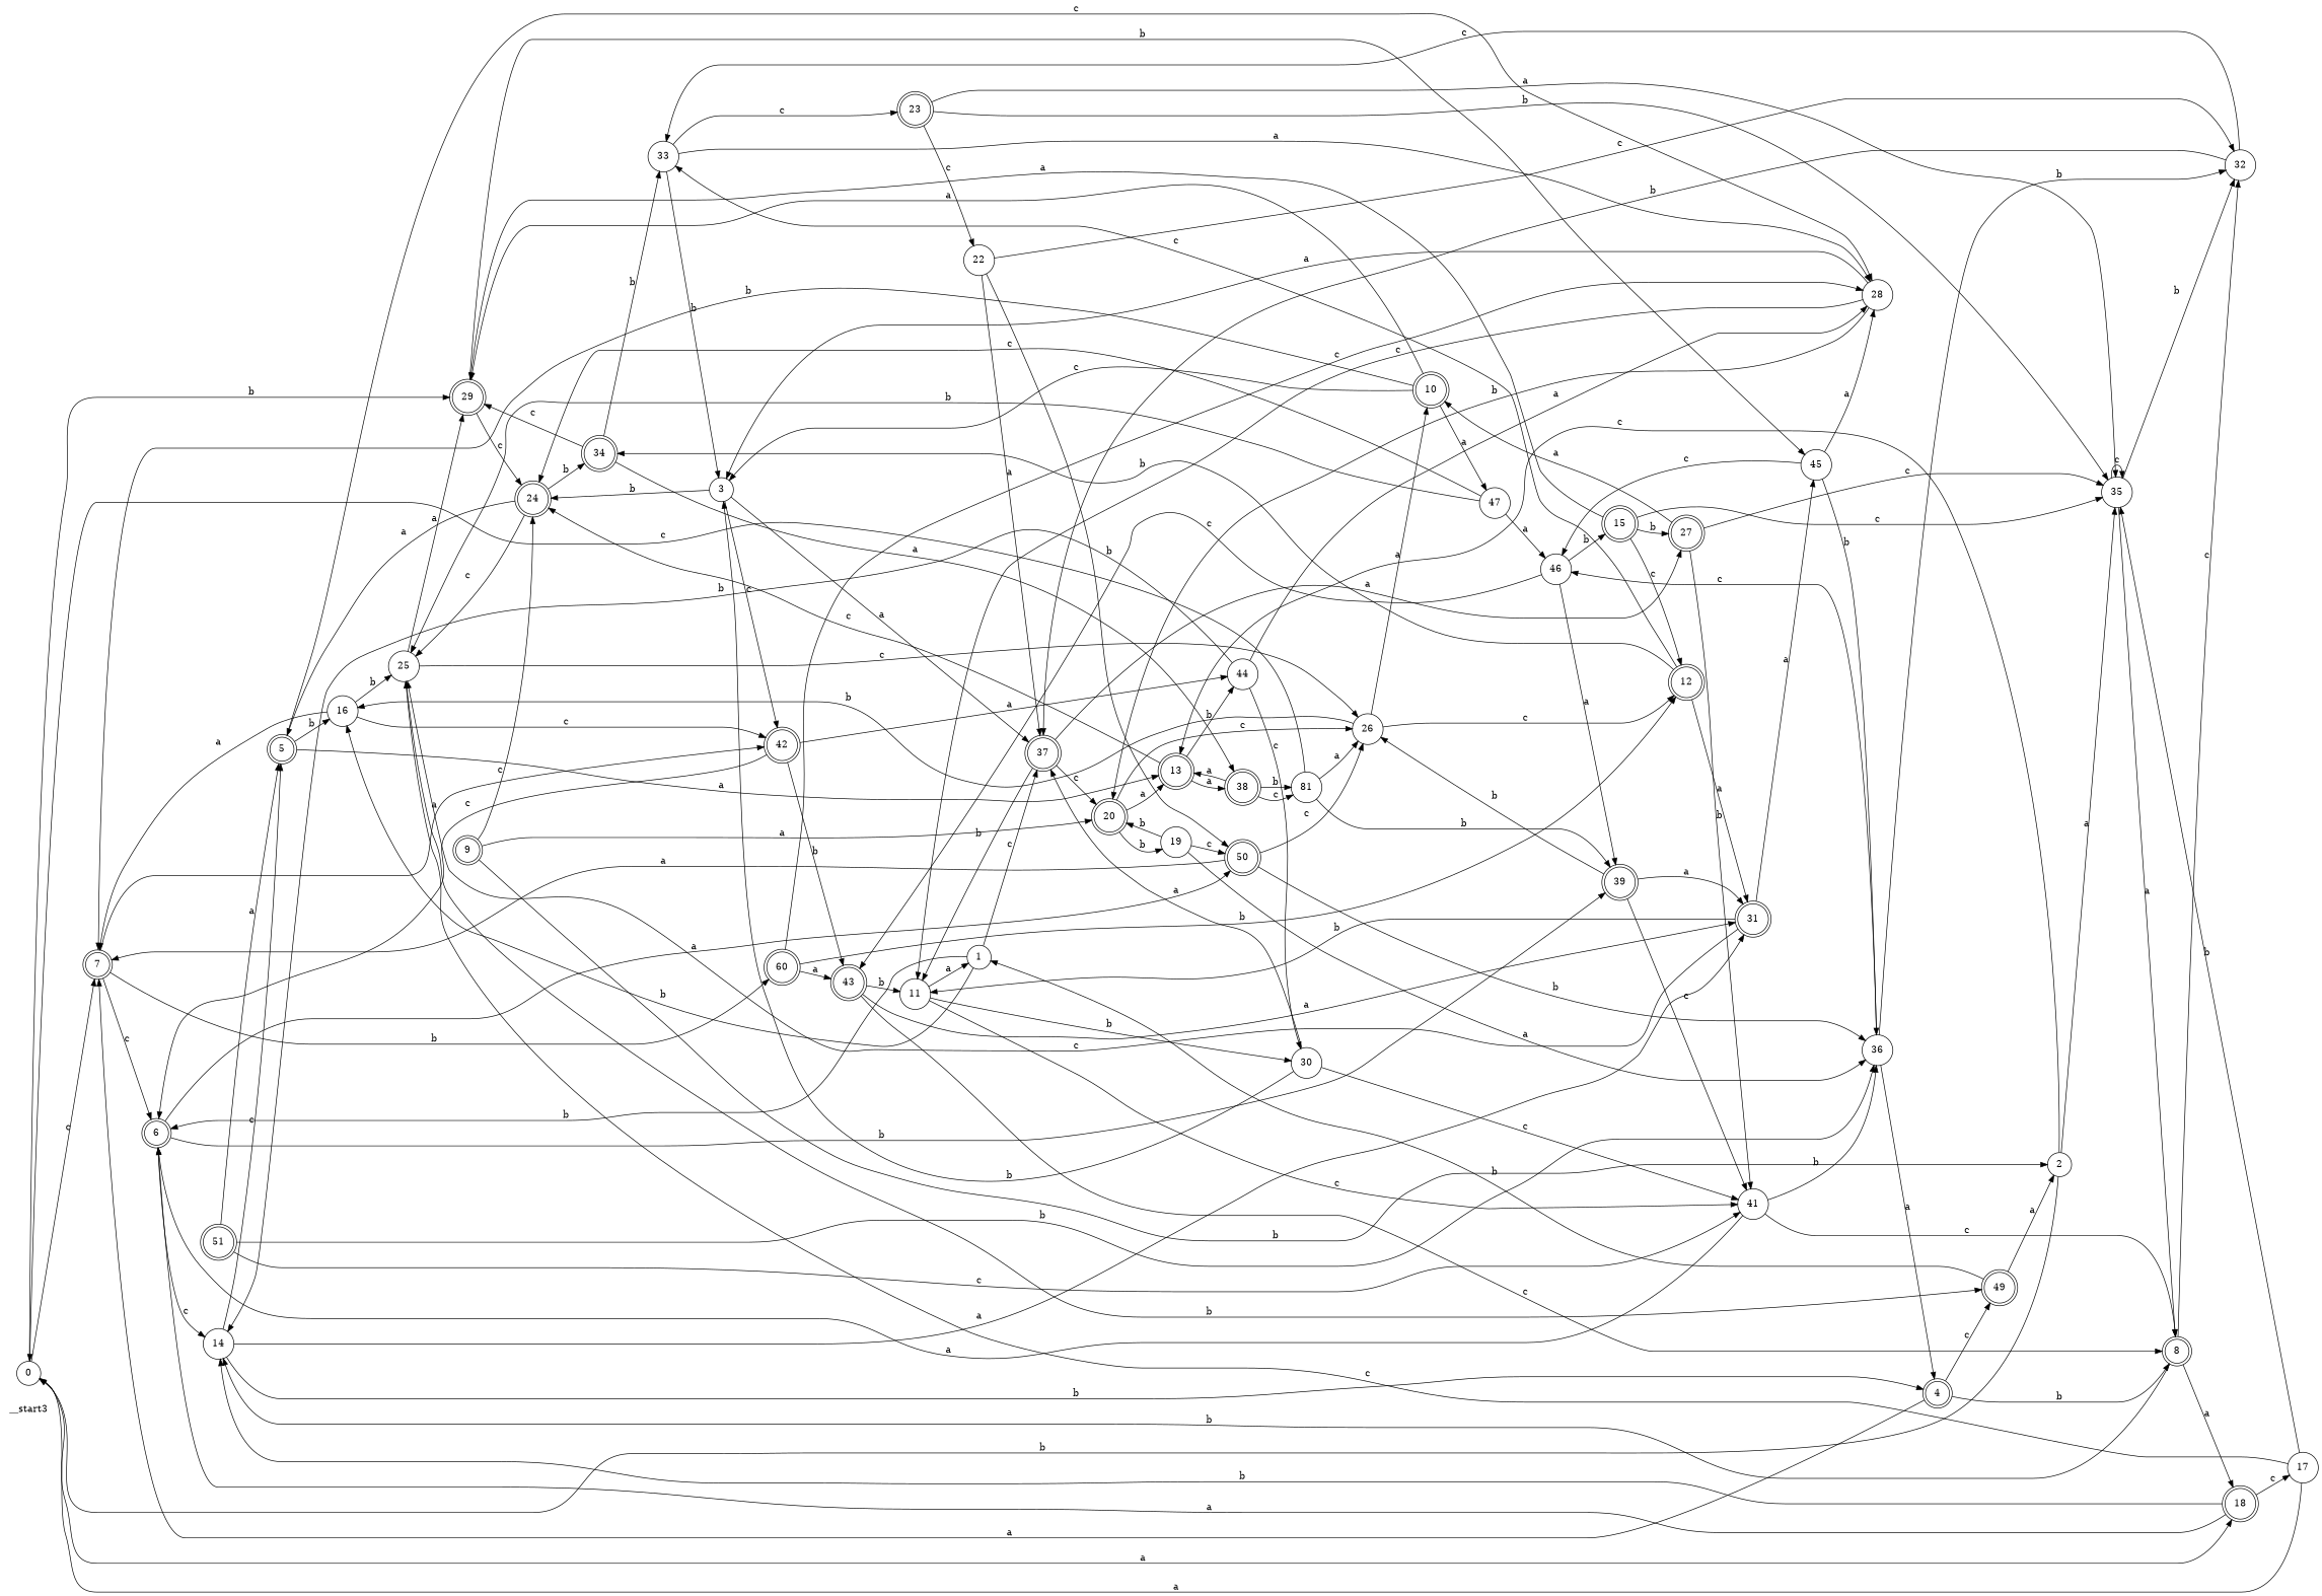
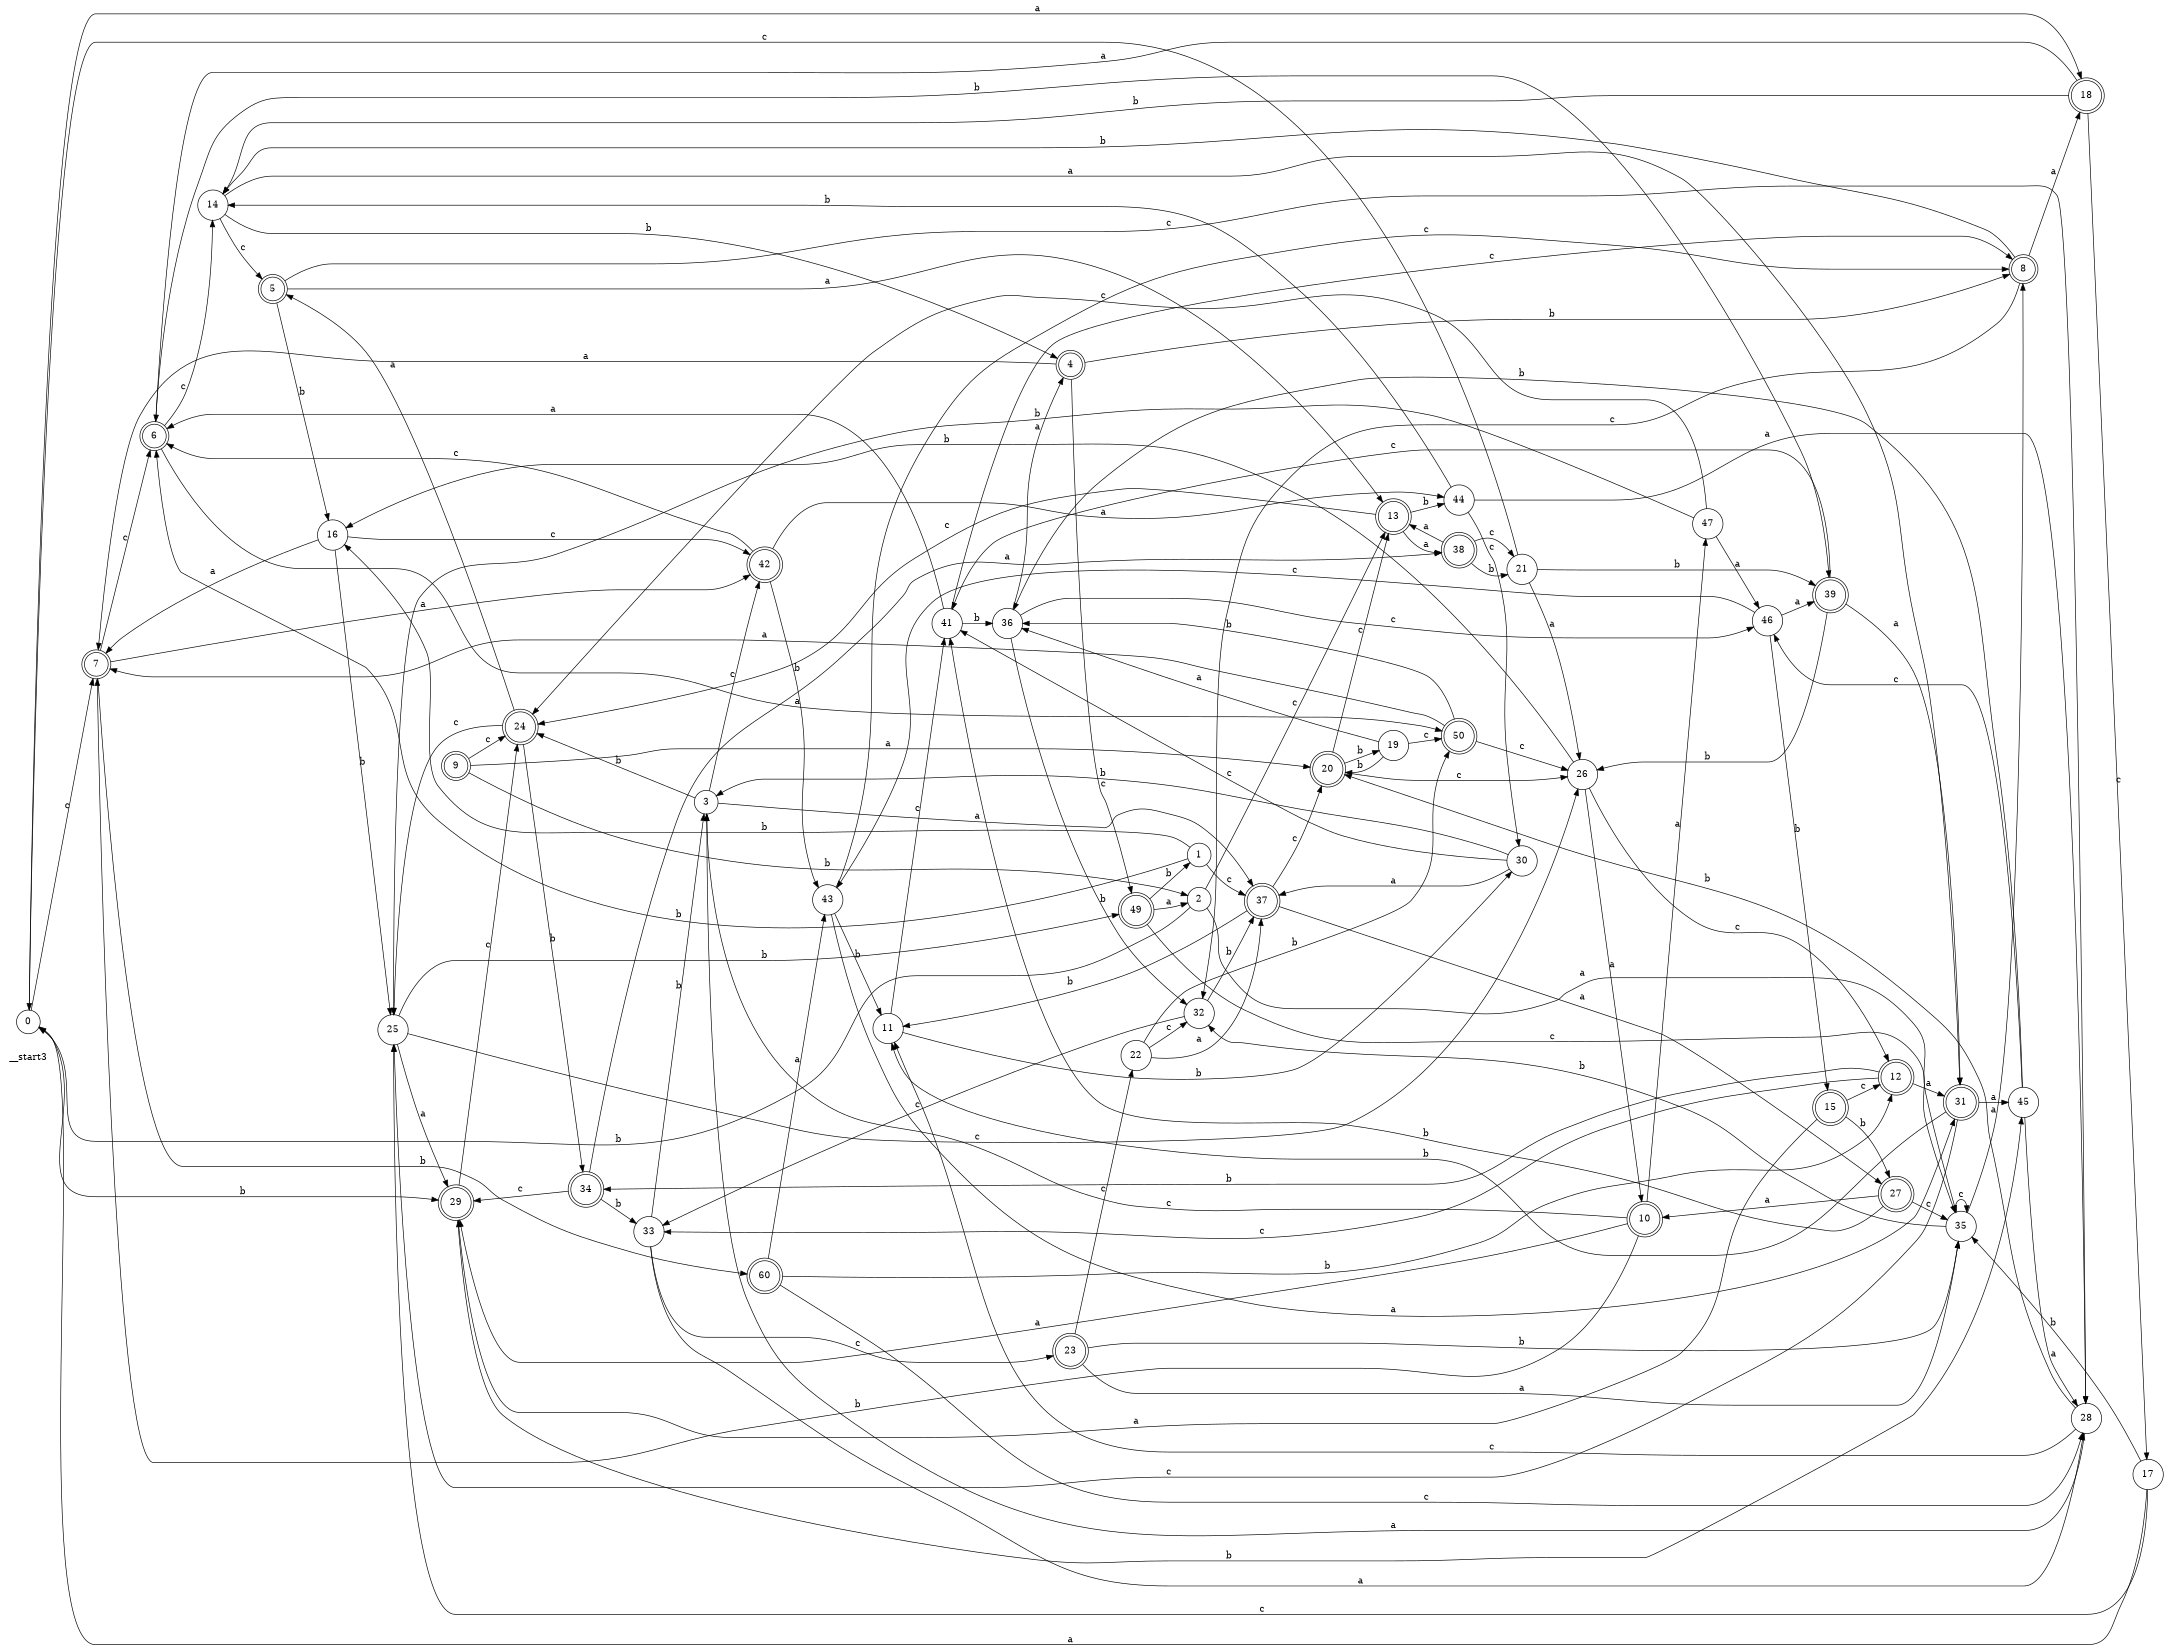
  digraph {
    rankdir=LR
    node [shape=doublecircle color=black fillcolor=white style="rounded,filled"]
    n1 [label=__start3 shape=none color="" fillcolor="" style=""]
    n2 [label=0 shape=circle style=filled]
    n3 [label=7]
    n4 [label=18]
    n5 [label=29]
    n6 [label=6]
    n7 [label=42]
    n8 [label=60]
    n9 [label=14 shape=circle style=filled]
    n10 [label=17 shape=circle style=filled]
    n11 [label=24]
    n12 [label=45 shape=circle style=filled]
    n13 [label=1 shape=circle style=filled]
    n14 [label=16 shape=circle style=filled]
    n15 [label=37]
    n16 [label=39]
    n17 [label=50]
    n18 [label=25 shape=circle style=filled]
    n19 [label=20]
    n20 [label=11 shape=circle style=filled]
    n21 [label=27]
    n22 [label=2 shape=circle style=filled]
    n23 [label=13]
    n24 [label=35 shape=circle style=filled]
    n25 [label=44 shape=circle style=filled]
    n26 [label=38]
    n27 [label=8]
    n28 [label=32 shape=circle style=filled]
    n29 [label=3 shape=circle style=filled]
    n30 [label=5]
    n31 [label=34]
-   n32 [label=43]
+   n32 [label=43 shape=circle]
    n33 [label=4]
    n34 [label=49]
    n35 [label=28 shape=circle style=filled]
    n36 [label=41 shape=circle style=filled]
    n37 [label=31]
    n38 [label=26 shape=circle style=filled]
    n39 [label=30 shape=circle style=filled]
    n40 [label=36 shape=circle style=filled]
    n41 [label=12]
    n42 [label=33 shape=circle style=filled]
    n43 [label=9]
    n44 [label=19 shape=circle style=filled]
    n45 [label=10]
    n46 [label=47 shape=circle style=filled]
    n47 [label=46 shape=circle style=filled]
    n48 [label=23]
-   n49 [label=81 shape=circle style=filled]
+   n49 [label=21 shape=circle style=filled]
    n50 [label=15]
    n51 [label=22 shape=circle style=filled]
-   n52 [label=51]
    n2 -> n3 [label=c]
    n2 -> n4 [label=a]
    n2 -> n5 [label=b]
    n3 -> n6 [label=c]
    n3 -> n7 [label=a]
    n3 -> n8 [label=b]
    n4 -> n6 [label=a]
    n4 -> n9 [label=b]
    n4 -> n10 [label=c]
    n5 -> n11 [label=c]
    n5 -> n12 [label=b]
    n6 -> n9 [label=c]
    n6 -> n16 [label=b]
    n6 -> n17 [label=a]
    n7 -> n6 [label=c]
    n7 -> n25 [label=a]
    n7 -> n32 [label=b]
    n8 -> n32 [label=a]
    n8 -> n35 [label=c]
    n8 -> n41 [label=b]
    n9 -> n30 [label=c]
    n9 -> n33 [label=b]
    n9 -> n37 [label=a]
    n10 -> n2 [label=a]
    n10 -> n18 [label=c]
    n10 -> n24 [label=b]
    n11 -> n18 [label=c]
    n11 -> n30 [label=a]
    n11 -> n31 [label=b]
    n12 -> n35 [label=a]
    n12 -> n40 [label=b]
    n12 -> n47 [label=c]
    n13 -> n6 [label=b]
    n13 -> n14 [label=b]
    n13 -> n15 [label=c]
    n14 -> n3 [label=a]
    n14 -> n7 [label=c]
    n14 -> n18 [label=b]
    n15 -> n19 [label=c]
    n15 -> n20 [label=b]
    n15 -> n21 [label=a]
    n16 -> n36 [label=c]
    n16 -> n37 [label=a]
    n16 -> n38 [label=b]
    n17 -> n3 [label=a]
    n17 -> n38 [label=c]
    n17 -> n40 [label=b]
    n18 -> n5 [label=a]
    n18 -> n34 [label=b]
    n18 -> n38 [label=c]
-   n19 -> n23 [label=a]
+   n19 -> n23 [label=c]
    n19 -> n38 [label=c]
    n19 -> n44 [label=b]
-   n20 -> n13 [label=a]
    n20 -> n36 [label=c]
    n20 -> n39 [label=b]
    n21 -> n24 [label=c]
    n21 -> n36 [label=b]
    n21 -> n45 [label=a]
    n22 -> n2 [label=b]
    n22 -> n23 [label=c]
    n22 -> n24 [label=a]
    n23 -> n11 [label=c]
    n23 -> n25 [label=b]
    n23 -> n26 [label=a]
    n24 -> n24 [label=c]
    n24 -> n27 [label=a]
    n24 -> n28 [label=b]
    n25 -> n9 [label=b]
    n25 -> n35 [label=a]
    n25 -> n39 [label=c]
    n26 -> n23 [label=a]
    n26 -> n49 [label=b]
    n26 -> n49 [label=c]
    n27 -> n4 [label=a]
    n27 -> n9 [label=b]
    n27 -> n28 [label=c]
    n28 -> n15 [label=b]
    n28 -> n42 [label=c]
    n29 -> n7 [label=c]
    n29 -> n11 [label=b]
    n29 -> n15 [label=a]
    n30 -> n14 [label=b]
    n30 -> n23 [label=a]
    n30 -> n35 [label=c]
    n31 -> n5 [label=c]
    n31 -> n26 [label=a]
    n31 -> n42 [label=b]
    n32 -> n20 [label=b]
    n32 -> n27 [label=c]
    n32 -> n37 [label=a]
    n33 -> n3 [label=a]
    n33 -> n27 [label=b]
    n33 -> n34 [label=c]
    n34 -> n13 [label=b]
    n34 -> n22 [label=a]
-   n50 -> n24 [label=c]
+   n34 -> n24 [label=c]
    n35 -> n19 [label=b]
    n35 -> n20 [label=c]
    n35 -> n29 [label=a]
    n36 -> n6 [label=a]
    n36 -> n27 [label=c]
    n36 -> n40 [label=b]
    n37 -> n12 [label=a]
    n37 -> n18 [label=c]
    n37 -> n20 [label=b]
    n38 -> n14 [label=b]
    n38 -> n41 [label=c]
    n38 -> n45 [label=a]
    n39 -> n15 [label=a]
    n39 -> n29 [label=b]
    n39 -> n36 [label=c]
    n40 -> n28 [label=b]
    n40 -> n33 [label=a]
    n40 -> n47 [label=c]
    n41 -> n31 [label=b]
    n41 -> n37 [label=a]
    n41 -> n42 [label=c]
    n42 -> n29 [label=b]
    n42 -> n35 [label=a]
    n42 -> n48 [label=c]
    n43 -> n11 [label=c]
    n43 -> n19 [label=a]
    n43 -> n22 [label=b]
    n44 -> n17 [label=c]
    n44 -> n19 [label=b]
    n44 -> n40 [label=a]
    n45 -> n3 [label=b]
    n45 -> n5 [label=a]
    n45 -> n29 [label=c]
    n45 -> n46 [label=a]
    n46 -> n11 [label=c]
    n46 -> n18 [label=b]
    n46 -> n47 [label=a]
    n47 -> n16 [label=a]
    n47 -> n32 [label=c]
    n47 -> n50 [label=b]
    n48 -> n24 [label=a]
    n48 -> n24 [label=b]
    n48 -> n51 [label=c]
    n49 -> n2 [label=c]
    n49 -> n16 [label=b]
    n49 -> n38 [label=a]
    n50 -> n5 [label=a]
    n50 -> n21 [label=b]
    n50 -> n41 [label=c]
    n51 -> n15 [label=a]
    n51 -> n17 [label=b]
    n51 -> n28 [label=c]
-   n52 -> n30 [label=a]
-   n52 -> n36 [label=c]
-   n52 -> n40 [label=b]
  }
